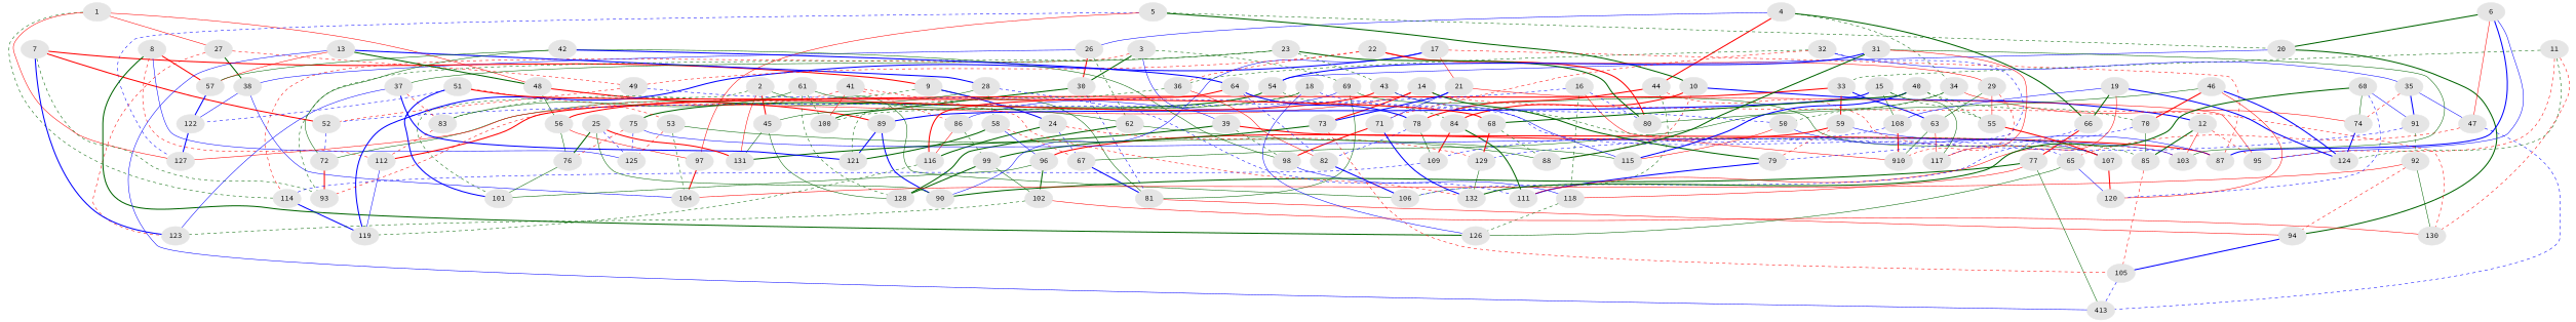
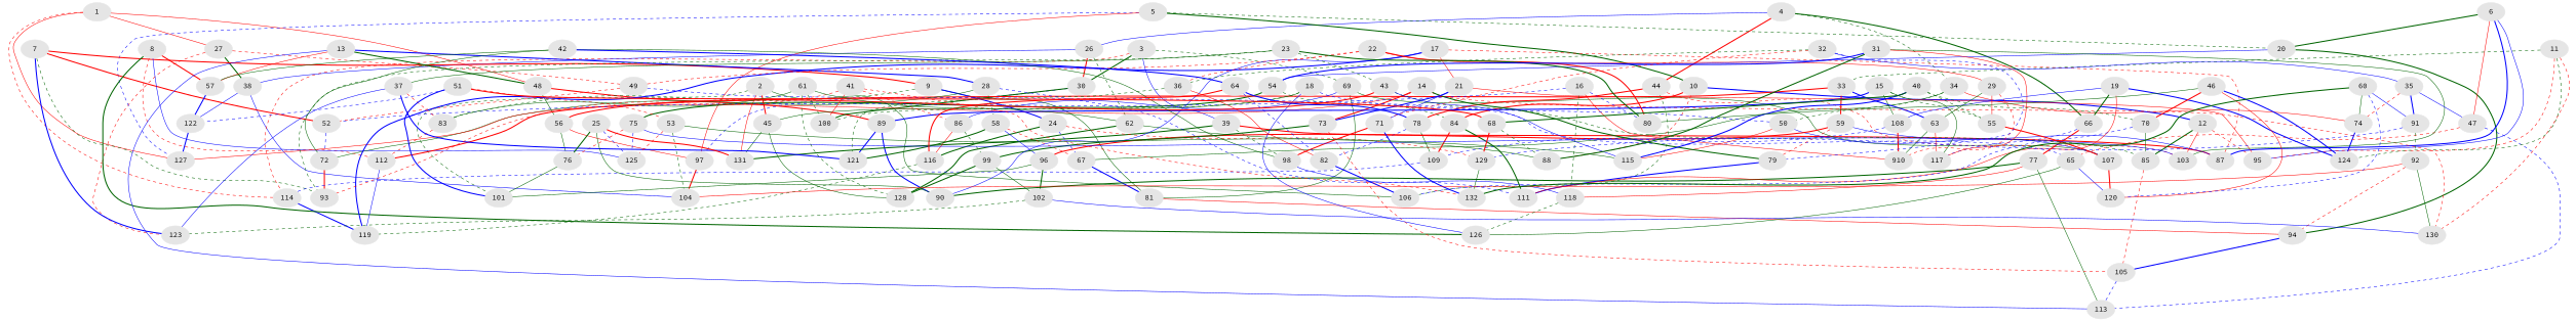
  graph {
    fontname="Source Code Pro"
    node [color=gray90 fontname="Source Code Pro" style=filled]
    edge [color=darkgreen fontname="Source Code Pro" style=solid]
    1
    27
    48
    114
    127
    123
    49
    38
    89
    56
    119
    2
    45
    101
    106
    131
    128
    3
    30
    39
    69
    97
    100
    87
    98
    81
    86
    107
    4
    26
    34
    44
    66
    62
    50
    67
    74
    103
    78
    117
    77
    5
    10
    20
    12
    84
    88
    54
    94
    104
    6
    47
    95
-   113 [label=413]
+   113
    65
    7
    9
    52
    93
    24
    83
    72
    8
    57
    112
    125
    126
    122
    116
    129
    85
    111
    109
    11
    33
    124
    130
    63
    59
    105
    13
    28
    58
    14
    73
    79
    99
    15
    55
    108
    90
    121
    n93 [label=910]
    16
    80
    118
    17
    21
    71
    18
    115
    19
    75
    132
    22
    29
    36
    82
    23
    37
    43
    25
    76
    96
    31
    32
    35
    91
    92
    40
    68
    70
    41
    42
    64
    46
    120
    51
    53
    102
    60
    61
    1 -- 27 [color=red]
    1 -- 48 [color=red]
-   1 -- 114 [style=dashed]
+   1 -- 114 [color=red style=dashed]
    1 -- 127 [color=red]
    27 -- 123 [color=red style=dashed]
    27 -- 49 [color=red style=dashed]
    27 -- 38 [style=bold]
    48 -- 89 [color=red style=bold]
    48 -- 56
    114 -- 119 [color=blue style=bold]
    49 -- 65 [color=blue style=dashed]
    49 -- 52 [color=red style=dashed]
    38 -- 104 [color=blue]
    38 -- 122 [color=blue]
    89 -- 90 [color=blue style=bold]
    89 -- 121 [color=blue style=bold]
    56 -- 97 [color=red]
    56 -- 76
    2 -- 45 [color=red style=bold]
    2 -- 101 [style=dashed]
    2 -- 106
    2 -- 131 [color=red]
    45 -- 131
    45 -- 128
    3 -- 114 [color=red style=dashed]
    3 -- 30 [style=bold]
    3 -- 39 [color=blue]
    3 -- 69 [style=dashed]
-   30 -- 81 [color=blue style=dashed]
+   30 -- 97 [color=blue style=dashed]
    30 -- 100 [style=bold]
    39 -- 131 [style=bold]
    39 -- 87 [color=red style=bold]
    39 -- 98 [style=dashed]
    69 -- 81
    69 -- 86 [color=blue]
    69 -- 107
    97 -- 104 [color=red style=bold]
    98 -- 118 [color=blue]
    81 -- 94 [color=red]
    86 -- 116 [color=red]
    86 -- 99 [style=dashed]
    107 -- 120 [color=red style=bold]
    4 -- 26 [color=blue]
    4 -- 34 [style=dashed]
    4 -- 44 [color=red style=bold]
    4 -- 66 [style=bold]
    26 -- 38 [color=blue]
    26 -- 30 [color=red style=bold]
    26 -- 62 [style=dashed]
    34 -- 50 [style=dashed]
    34 -- 67
    34 -- 74 [color=red]
    44 -- 106 [style=dashed]
    44 -- 103 [color=red style=dashed]
    44 -- 78 [color=red style=bold]
    66 -- 117 [color=blue style=dashed]
    66 -- 77 [color=red style=bold]
    62 -- 128 [style=bold]
    62 -- 88
    50 -- 107 [color=blue]
    50 -- 115 [color=red]
    67 -- 81 [color=blue style=bold]
    74 -- 124 [color=blue style=bold]
    78 -- 109
    78 -- 82 [color=blue style=dashed]
    77 -- 113
    77 -- 90 [style=bold]
    77 -- 118 [color=red]
    5 -- 127 [color=blue style=dashed]
    5 -- 97 [color=red]
    5 -- 10 [style=bold]
    5 -- 20 [style=dashed]
    10 -- 12 [color=blue style=bold]
    10 -- 84 [color=red style=bold]
    10 -- 88 [color=red style=dashed]
    20 -- 54 [color=blue]
    20 -- 94 [style=bold]
    12 -- 103 [color=red]
    12 -- 95 [color=red style=dashed]
    12 -- 85 [style=bold]
    84 -- 111 [style=bold]
    84 -- 109 [color=red style=bold]
    54 -- 84 [style=dashed]
    54 -- 75 [style=bold]
    94 -- 105 [color=blue style=bold]
    6 -- 87 [color=blue style=bold]
    6 -- 20 [style=bold]
    6 -- 47 [color=red]
    6 -- 95 [color=blue]
    47 -- 113 [color=blue style=dashed]
    47 -- 65 [color=red style=dashed]
    65 -- 126
    65 -- 120 [color=blue]
    7 -- 123 [color=blue style=bold]
    7 -- 9 [color=red style=bold]
    7 -- 52 [color=red style=bold]
    7 -- 93 [style=dashed]
    9 -- 81
    9 -- 24 [color=blue style=bold]
    9 -- 83 [style=dashed]
    52 -- 72 [color=blue style=dashed]
    24 -- 67 [color=blue style=dashed]
    24 -- 116 [style=bold]
    24 -- 129 [color=red style=dashed]
    83 -- 112 [color=red style=dashed]
    72 -- 93 [color=red style=bold]
    8 -- 57 [color=red style=bold]
    8 -- 112 [color=red style=dashed]
    8 -- 125 [color=blue]
    8 -- 126 [style=bold]
    57 -- 122 [color=blue style=bold]
    112 -- 119 [color=blue]
    122 -- 127 [color=blue style=bold]
    116 -- 119 [style=dashed]
    129 -- 132
    85 -- 105 [color=red style=dashed]
    109 -- 114 [color=blue style=dashed]
    11 -- 95 [color=red style=dashed]
    11 -- 33 [style=dashed]
    11 -- 124 [style=dashed]
    11 -- 130 [color=red style=dashed]
    33 -- 112 [color=red style=bold]
    33 -- 63 [color=blue style=bold]
    33 -- 59 [color=red style=bold]
    63 -- 117 [color=red]
    63 -- n93
    59 -- 87 [color=blue]
    59 -- 79 [color=red style=dashed]
    59 -- 96 [color=red style=bold]
    105 -- 113 [color=blue style=dashed]
    13 -- 48 [style=bold]
    13 -- 113 [color=blue]
    13 -- 57 [color=red]
    13 -- 28 [color=blue style=bold]
    28 -- 72
    28 -- 111 [color=blue style=dashed]
    28 -- 58 [style=dashed]
    58 -- 67 [color=red style=dashed]
    58 -- 121 [style=bold]
    58 -- 96 [color=blue]
    14 -- 127 [color=red]
    14 -- 130 [color=red style=dashed]
    14 -- 73 [color=red style=bold]
    14 -- 79 [style=bold]
    73 -- 105 [color=red style=dashed]
    73 -- 99 [style=bold]
    79 -- 111 [color=blue style=bold]
    99 -- 128 [style=bold]
    99 -- 102
    15 -- 89 [color=blue style=bold]
    15 -- 117
    15 -- 55 [style=dashed]
    15 -- 108
    55 -- 107 [color=red style=bold]
    108 -- 109 [color=blue style=dashed]
    108 -- n93 [color=red style=bold]
    16 -- 52 [color=blue style=dashed]
    16 -- n93 [color=red]
    16 -- 80 [color=blue style=dashed]
    16 -- 118 [style=dashed]
    118 -- 126 [style=dashed]
    17 -- 119 [color=blue style=bold]
    17 -- 87 [color=red style=dashed]
    17 -- 90 [color=blue]
    17 -- 21 [color=red]
    21 -- 95 [color=red]
    21 -- 73 [color=blue style=bold]
    21 -- 71 [color=blue]
    71 -- 98 [color=red style=bold]
    71 -- 132 [color=blue style=bold]
    18 -- 45
    18 -- 100 [style=dashed]
    18 -- 50 [color=blue style=dashed]
    18 -- 126 [color=blue]
    19 -- 66 [style=bold]
    19 -- 111 [color=red]
    19 -- 124 [color=blue style=bold]
    19 -- 108 [color=blue]
    75 -- 103 [color=blue]
    75 -- 125 [color=blue style=dashed]
    75 -- 76 [color=red style=dashed]
    22 -- 49 [color=red style=dashed]
    22 -- 80 [color=red style=bold]
    22 -- 29 [color=red]
    22 -- 36 [color=red style=dashed]
    29 -- 63
    29 -- 55 [color=red]
    29 -- n93 [color=red style=dashed]
    36 -- 121 [style=dashed]
    36 -- 82 [color=red]
    82 -- 106 [color=blue style=bold]
    23 -- 93 [style=dashed]
    23 -- 80 [style=bold]
    23 -- 37
    23 -- 43 [style=dashed]
    37 -- 123 [color=blue]
    37 -- 83 [color=red style=dashed]
    37 -- 121 [color=blue style=bold]
    43 -- 56 [color=red style=bold]
    43 -- 85 [style=dashed]
    43 -- 115 [color=blue]
    25 -- 131 [color=red style=bold]
    25 -- 125 [color=blue style=dashed]
    25 -- 90
    25 -- 76 [style=bold]
    76 -- 101
    96 -- 101
    96 -- 102 [style=bold]
    31 -- 103
    31 -- 117 [color=red]
    31 -- 88 [style=bold]
    31 -- 54 [color=blue style=bold]
    32 -- 79 [color=blue style=dashed]
    32 -- 71 [color=red style=dashed]
    32 -- 36 [style=dashed]
    32 -- 35 [color=blue]
    35 -- 74 [color=red style=dashed]
    35 -- 47 [color=blue]
    35 -- 91 [color=blue style=bold]
    91 -- 129 [color=blue style=dashed]
    91 -- 92 [style=dashed]
    92 -- 94 [color=red style=dashed]
    92 -- 104 [color=red]
    92 -- 130
    40 -- 55 [style=dashed]
    40 -- 115 [color=blue style=bold]
    40 -- 68 [style=bold]
    40 -- 70 [style=dashed]
    68 -- 88 [style=dashed]
    68 -- 129 [color=red style=bold]
    70 -- 106 [color=blue style=dashed]
    70 -- 85
    41 -- 100 [color=red]
    41 -- 86 [color=red style=dashed]
    41 -- 93 [color=red style=dashed]
    41 -- 132 [color=red style=dashed]
    42 -- 98
    42 -- 72
    42 -- 57
    42 -- 64 [color=blue style=bold]
    64 -- 78 [color=blue style=bold]
    64 -- 116 [color=red style=bold]
    64 -- 82 [color=blue style=dashed]
    46 -- 124 [color=blue style=bold]
    46 -- 80
    46 -- 70 [color=red style=bold]
    46 -- 120 [color=red]
    51 -- 101 [color=blue style=bold]
    51 -- 122 [color=blue style=dashed]
    51 -- 68 [color=red style=bold]
    51 -- 53 [color=red style=dashed]
    53 -- 104 [style=dashed]
    53 -- 125 [color=red style=dashed]
    53 -- 115
    102 -- 123 [style=dashed]
-   102 -- 130 [color=red]
+   102 -- 130 [color=blue]
    60 -- 74
    60 -- 132 [style=bold]
    60 -- 91 [color=blue]
    60 -- 120 [color=blue style=dashed]
    61 -- 128 [style=dashed]
    61 -- 100 [style=dashed]
    61 -- 62
    61 -- 83
  }
